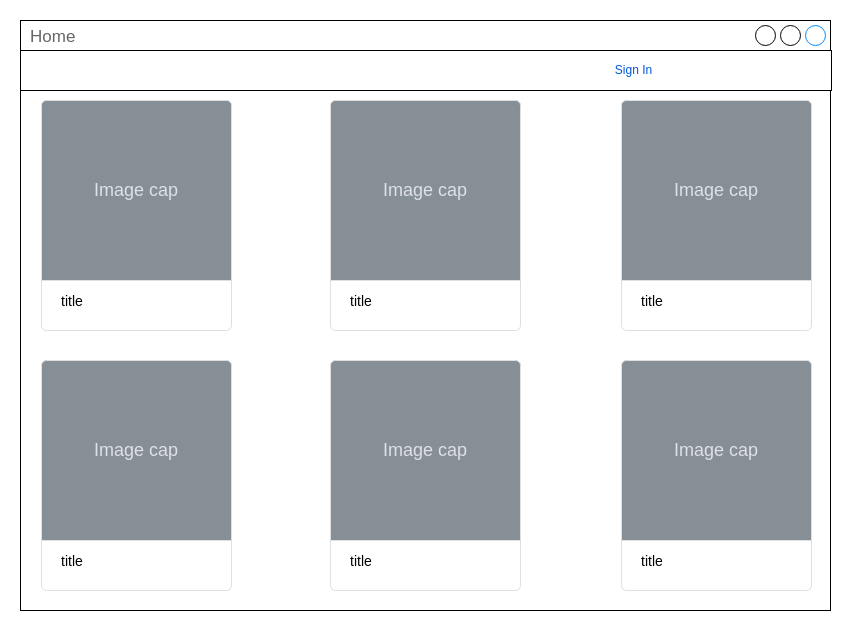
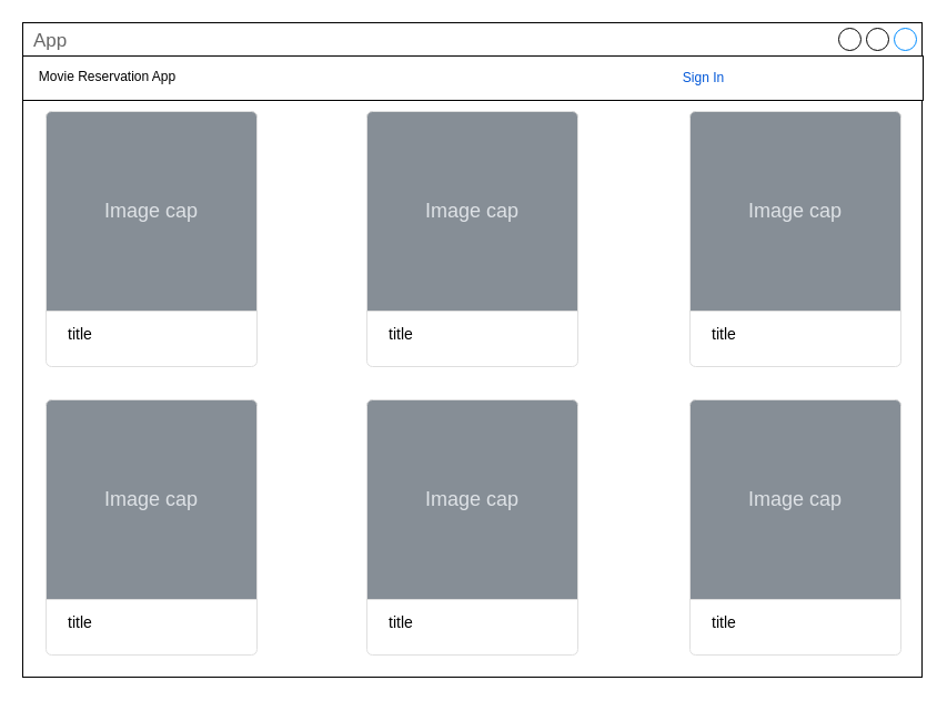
  <mxCell id="0" />
  <mxCell id="1" parent="0" />
- <mxCell id="2" value="Home" style="strokeWidth=1;shadow=0;dashed=0;align=center;html=1;shape=mxgraph.mockup.containers.window;align=left;verticalAlign=top;spacingLeft=8;strokeColor2=#008cff;strokeColor3=#c4c4c4;fontColor=#666666;mainText=;fontSize=17;labelBackgroundColor=none;whiteSpace=wrap;" parent="1" vertex="1"><mxGeometry x="20" y="20" width="810" height="590" as="geometry" /></mxCell>
+ <mxCell id="2" value="App" style="strokeWidth=1;shadow=0;dashed=0;align=center;html=1;shape=mxgraph.mockup.containers.window;align=left;verticalAlign=top;spacingLeft=8;strokeColor2=#008cff;strokeColor3=#c4c4c4;fontColor=#666666;mainText=;fontSize=17;labelBackgroundColor=none;whiteSpace=wrap;" parent="1" vertex="1"><mxGeometry x="20" y="20" width="810" height="590" as="geometry" /></mxCell>
  <mxCell id="3" value="" style="rounded=0;whiteSpace=wrap;html=1;" parent="1" vertex="1"><mxGeometry x="20" y="50" width="811" height="40" as="geometry" /></mxCell>
  <mxCell id="4" value="Sign In" style="fillColor=none;strokeColor=none;html=1;fontColor=#0057D8;align=center;verticalAlign=middle;fontStyle=0;fontSize=12" parent="1" vertex="1"><mxGeometry x="590" y="53.5" width="86" height="33" as="geometry" /></mxCell>
+ <mxCell id="5" value="Movie Reservation App" style="text;html=1;align=center;verticalAlign=middle;whiteSpace=wrap;rounded=0;" parent="1" vertex="1"><mxGeometry x="31" y="53.5" width="131" height="30" as="geometry" /></mxCell>
  <mxCell id="6" value="title" style="html=1;shadow=0;dashed=0;shape=mxgraph.bootstrap.rrect;rSize=5;strokeColor=#DFDFDF;html=1;whiteSpace=wrap;fillColor=#ffffff;fontColor=#000000;verticalAlign=bottom;align=left;spacing=20;fontSize=14;" parent="1" vertex="1"><mxGeometry x="41" y="100" width="190" height="230" as="geometry" /></mxCell>
  <mxCell id="7" value="Image cap" style="html=1;shadow=0;dashed=0;shape=mxgraph.bootstrap.topButton;rSize=5;perimeter=none;whiteSpace=wrap;fillColor=#868E96;strokeColor=#DFDFDF;fontColor=#DEE2E6;resizeWidth=1;fontSize=18;" parent="6" vertex="1"><mxGeometry width="190" height="180" relative="1" as="geometry" /></mxCell>
  <mxCell id="8" value="title" style="html=1;shadow=0;dashed=0;shape=mxgraph.bootstrap.rrect;rSize=5;strokeColor=#DFDFDF;html=1;whiteSpace=wrap;fillColor=#ffffff;fontColor=#000000;verticalAlign=bottom;align=left;spacing=20;fontSize=14;" parent="1" vertex="1"><mxGeometry x="330" y="100" width="190" height="230" as="geometry" /></mxCell>
  <mxCell id="9" value="Image cap" style="html=1;shadow=0;dashed=0;shape=mxgraph.bootstrap.topButton;rSize=5;perimeter=none;whiteSpace=wrap;fillColor=#868E96;strokeColor=#DFDFDF;fontColor=#DEE2E6;resizeWidth=1;fontSize=18;" parent="8" vertex="1"><mxGeometry width="190" height="180" relative="1" as="geometry" /></mxCell>
  <mxCell id="10" value="title" style="html=1;shadow=0;dashed=0;shape=mxgraph.bootstrap.rrect;rSize=5;strokeColor=#DFDFDF;html=1;whiteSpace=wrap;fillColor=#ffffff;fontColor=#000000;verticalAlign=bottom;align=left;spacing=20;fontSize=14;" parent="1" vertex="1"><mxGeometry x="621" y="100" width="190" height="230" as="geometry" /></mxCell>
  <mxCell id="11" value="Image cap" style="html=1;shadow=0;dashed=0;shape=mxgraph.bootstrap.topButton;rSize=5;perimeter=none;whiteSpace=wrap;fillColor=#868E96;strokeColor=#DFDFDF;fontColor=#DEE2E6;resizeWidth=1;fontSize=18;" parent="10" vertex="1"><mxGeometry width="190" height="180" relative="1" as="geometry" /></mxCell>
  <mxCell id="12" value="title" style="html=1;shadow=0;dashed=0;shape=mxgraph.bootstrap.rrect;rSize=5;strokeColor=#DFDFDF;html=1;whiteSpace=wrap;fillColor=#ffffff;fontColor=#000000;verticalAlign=bottom;align=left;spacing=20;fontSize=14;" parent="1" vertex="1"><mxGeometry x="41" y="360" width="190" height="230" as="geometry" /></mxCell>
  <mxCell id="13" value="Image cap" style="html=1;shadow=0;dashed=0;shape=mxgraph.bootstrap.topButton;rSize=5;perimeter=none;whiteSpace=wrap;fillColor=#868E96;strokeColor=#DFDFDF;fontColor=#DEE2E6;resizeWidth=1;fontSize=18;" parent="12" vertex="1"><mxGeometry width="190" height="180" relative="1" as="geometry" /></mxCell>
  <mxCell id="14" value="title" style="html=1;shadow=0;dashed=0;shape=mxgraph.bootstrap.rrect;rSize=5;strokeColor=#DFDFDF;html=1;whiteSpace=wrap;fillColor=#ffffff;fontColor=#000000;verticalAlign=bottom;align=left;spacing=20;fontSize=14;" parent="1" vertex="1"><mxGeometry x="330" y="360" width="190" height="230" as="geometry" /></mxCell>
  <mxCell id="15" value="Image cap" style="html=1;shadow=0;dashed=0;shape=mxgraph.bootstrap.topButton;rSize=5;perimeter=none;whiteSpace=wrap;fillColor=#868E96;strokeColor=#DFDFDF;fontColor=#DEE2E6;resizeWidth=1;fontSize=18;" parent="14" vertex="1"><mxGeometry width="190" height="180" relative="1" as="geometry" /></mxCell>
  <mxCell id="16" value="title" style="html=1;shadow=0;dashed=0;shape=mxgraph.bootstrap.rrect;rSize=5;strokeColor=#DFDFDF;html=1;whiteSpace=wrap;fillColor=#ffffff;fontColor=#000000;verticalAlign=bottom;align=left;spacing=20;fontSize=14;" parent="1" vertex="1"><mxGeometry x="621" y="360" width="190" height="230" as="geometry" /></mxCell>
  <mxCell id="17" value="Image cap" style="html=1;shadow=0;dashed=0;shape=mxgraph.bootstrap.topButton;rSize=5;perimeter=none;whiteSpace=wrap;fillColor=#868E96;strokeColor=#DFDFDF;fontColor=#DEE2E6;resizeWidth=1;fontSize=18;" parent="16" vertex="1"><mxGeometry width="190" height="180" relative="1" as="geometry" /></mxCell>
